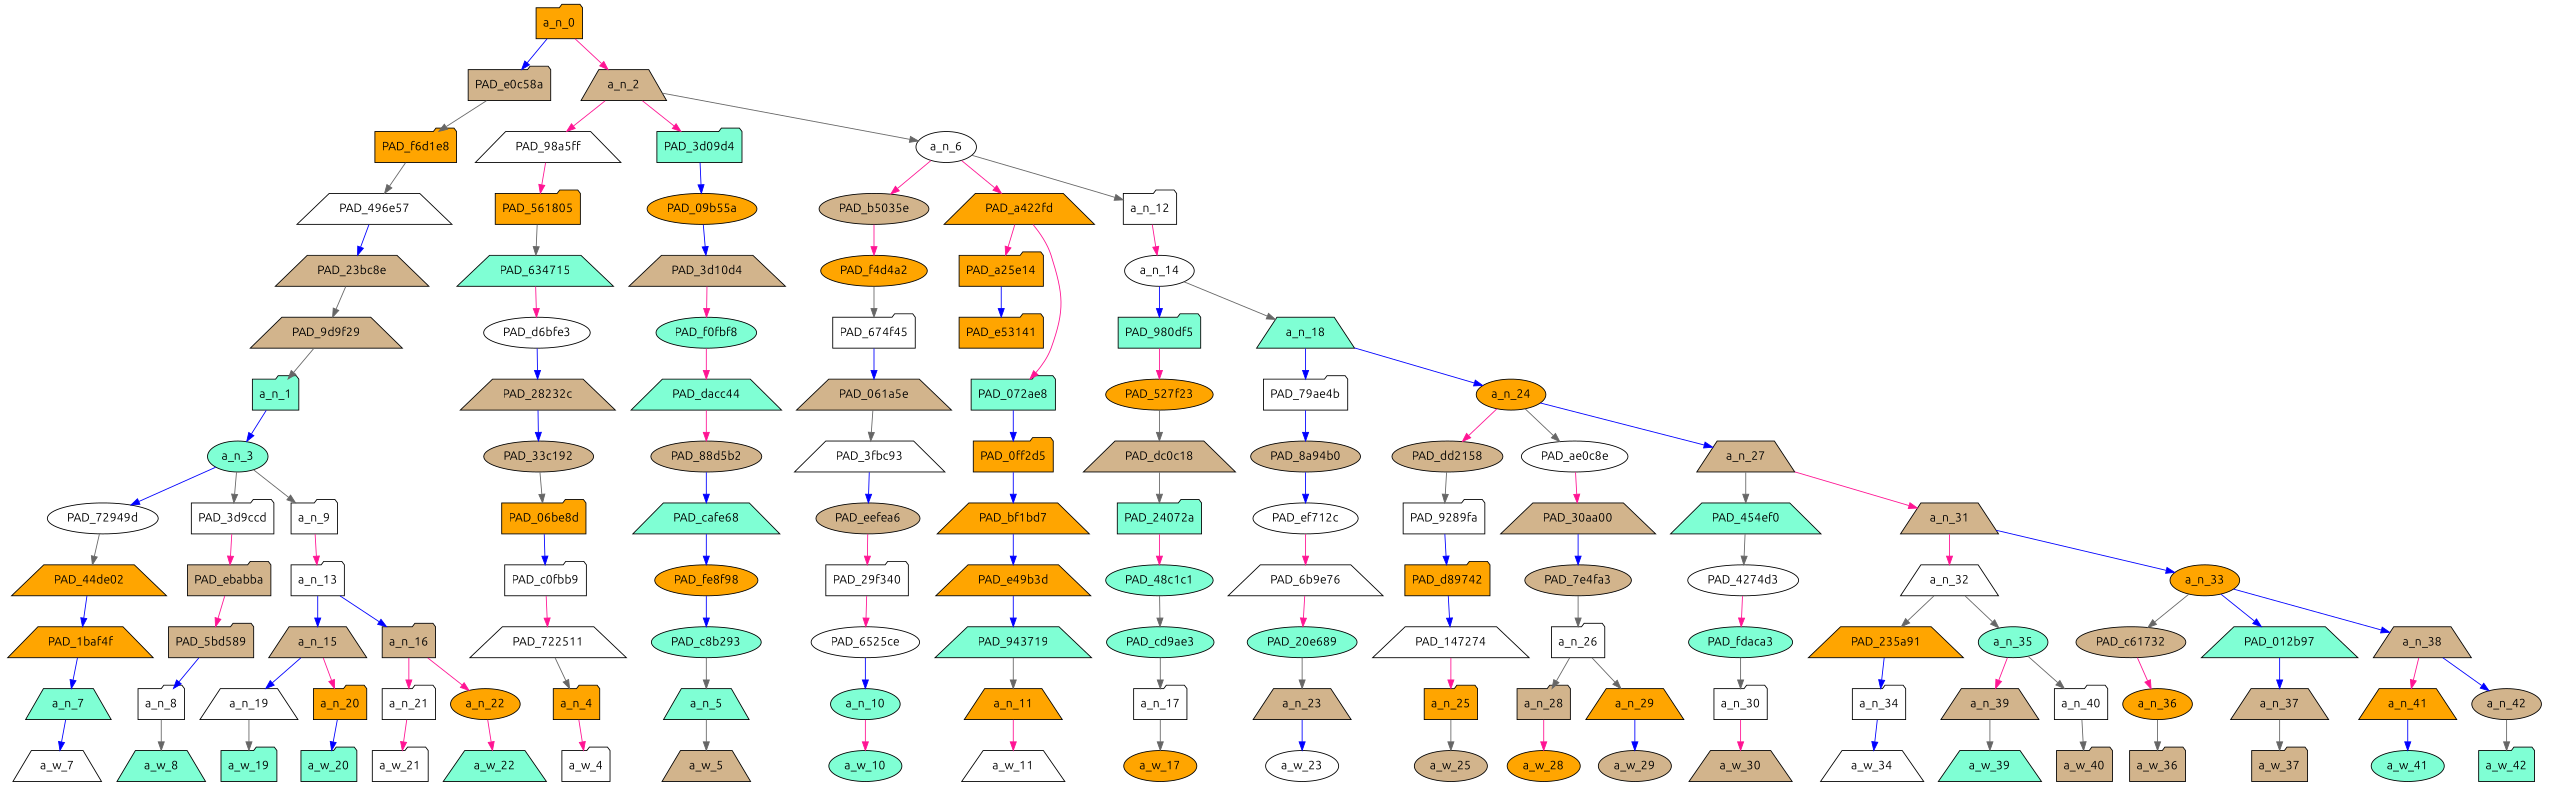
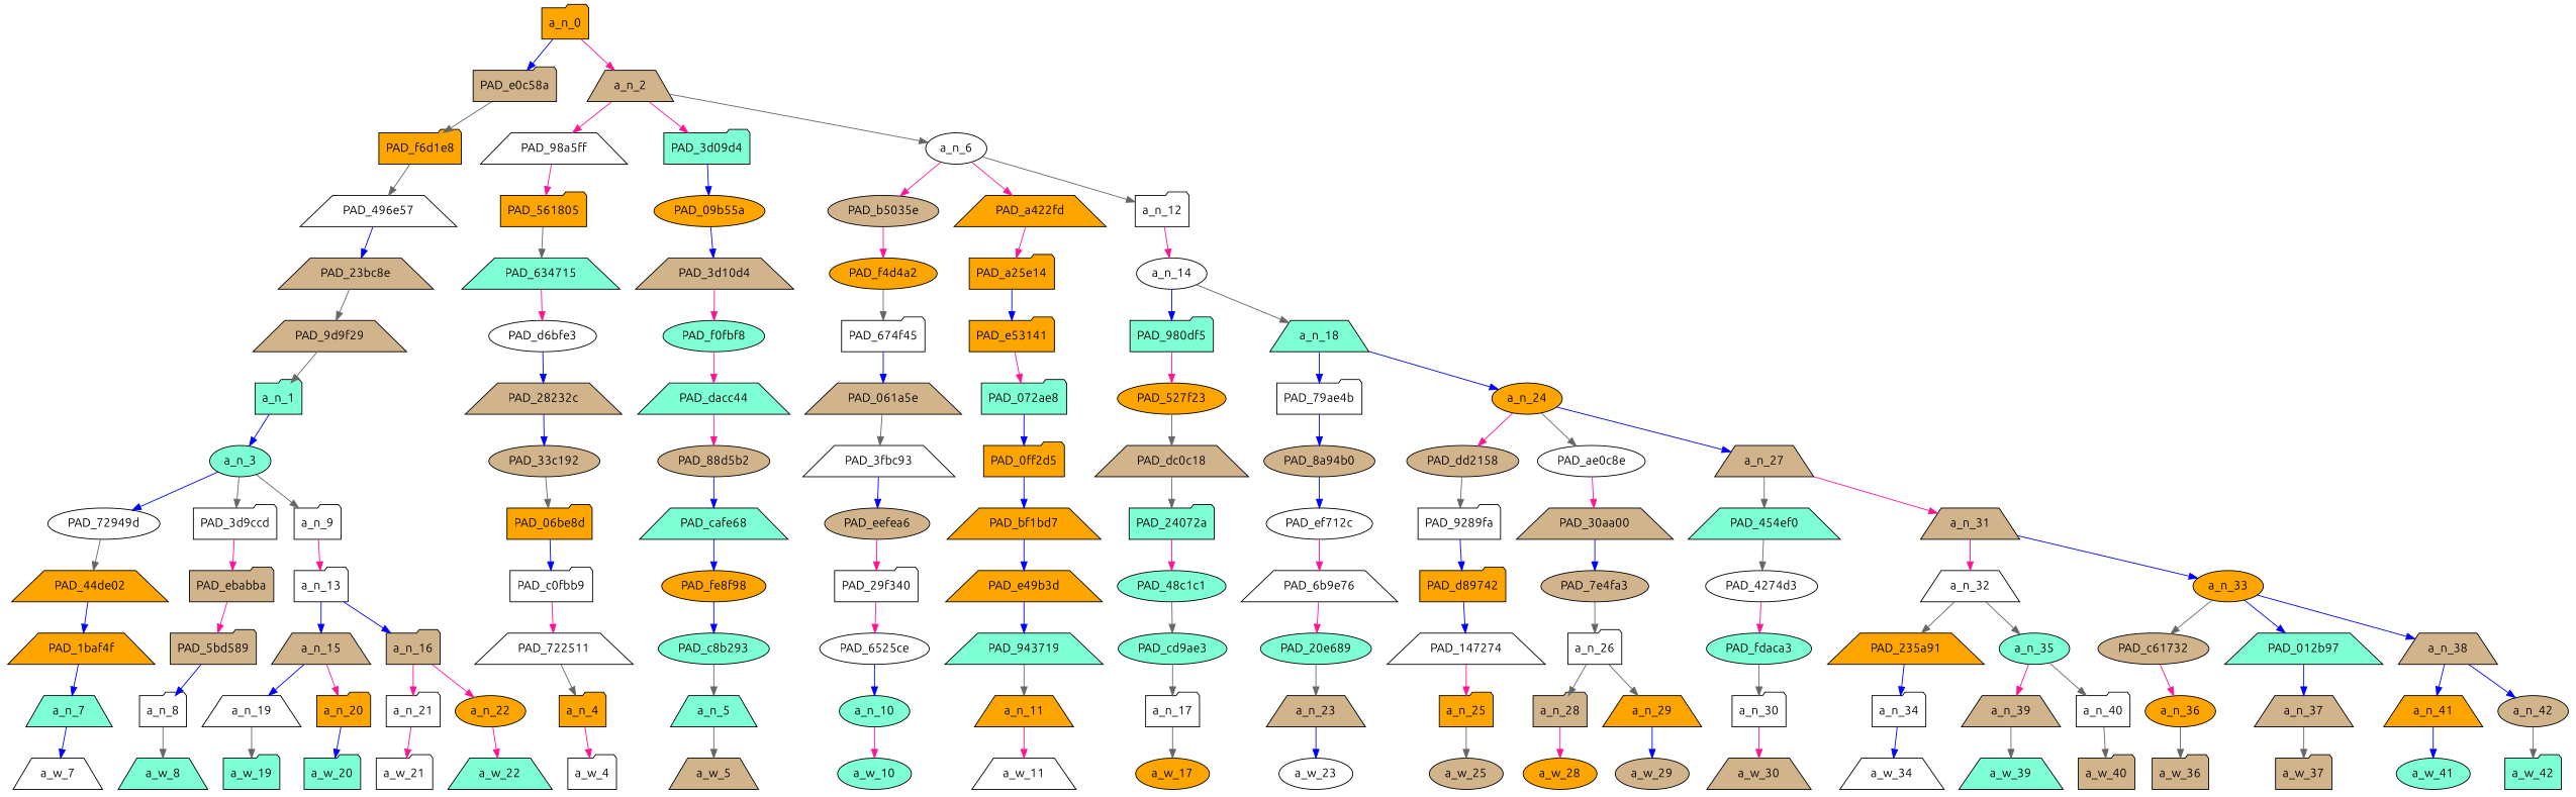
  strict digraph {
    fontname=Ubuntu
    node [div_dir=1 fillcolor=white fontname=Ubuntu index=0 level=1 shape=trapezium style=filled text_span="[6]" value=0.02145197]
    edge [color=blue fontname=Ubuntu]
    a_n_0 [fillcolor=orange level=12 shape=folder text_span="[0, 1, 2, 3, 4, 5, 6, 7, 8, 9, 10, 11, 12, 13, 14, 15, 16, 17, 18, 19, 20, 21, 22]" value=1.00000001]
    PAD_e0c58a [fillcolor=tan level=11 shape=folder text_span="[0, 1, 2, 3, 4, 5]" value=0.44336953]
    a_n_2 [fillcolor=tan index=1 level=11 text_span="[6, 7, 8, 9, 10, 11, 12, 13, 14, 15, 16, 17, 18, 19, 20, 21, 22]" value=0.55626993]
    PAD_f6d1e8 [fillcolor=orange level=10 shape=folder text_span="[0, 1, 2, 3, 4, 5]" value=0.44336953]
    PAD_98a5ff [index=1 level=10]
    PAD_3d09d4 [div_dir=-1 fillcolor=aquamarine index=2 level=10 shape=folder text_span="[7]" value=0.01669213]
    a_n_6 [index=3 level=10 shape=ellipse text_span="[8, 9, 10, 11, 12, 13, 14, 15, 16, 17, 18, 19, 20, 21, 22]" value=0.51800362]
    PAD_496e57 [level=9 text_span="[0, 1, 2, 3, 4, 5]" value=0.44336953]
    PAD_561805 [fillcolor=orange index=1 level=9 shape=folder]
    PAD_09b55a [div_dir=-1 fillcolor=orange index=2 level=9 shape=ellipse text_span="[7]" value=0.01669213]
    PAD_b5035e [fillcolor=tan index=3 level=9 shape=ellipse text_span="[8]" value=0.03843047]
    PAD_a422fd [fillcolor=orange index=4 level=9 text_span="[9]" value=0.02264936]
    a_n_12 [index=5 level=9 shape=folder text_span="[10, 11, 12, 13, 14, 15, 16, 17, 18, 19, 20, 21, 22]" value=0.45679884]
    PAD_23bc8e [fillcolor=tan level=8 text_span="[0, 1, 2, 3, 4, 5]" value=0.44336953]
    PAD_9d9f29 [fillcolor=tan level=7 text_span="[0, 1, 2, 3, 4, 5]" value=0.44336953]
    a_n_1 [fillcolor=aquamarine level=6 shape=folder text_span="[0, 1, 2, 3, 4, 5]" value=0.44336953]
    a_n_3 [fillcolor=aquamarine level=5 shape=ellipse text_span="[0, 1, 2, 3, 4, 5]" value=0.44287771]
    PAD_72949d [div_dir=-1 level=4 shape=ellipse text_span="[0]" value=0.03930392]
    PAD_3d9ccd [div_dir=-1 index=1 level=4 shape=folder text_span="[1]" value=0.03933010]
    a_n_9 [index=2 level=4 shape=folder text_span="[2, 3, 4, 5]" value=0.36375187]
    PAD_44de02 [div_dir=-1 fillcolor=orange level=3 text_span="[0]" value=0.03930392]
    PAD_ebabba [div_dir=-1 fillcolor=tan index=1 level=3 shape=folder text_span="[1]" value=0.03933010]
    a_n_13 [index=2 level=3 shape=folder text_span="[2, 3, 4, 5]" value=0.36302118]
    PAD_1baf4f [div_dir=-1 fillcolor=orange level=2 text_span="[0]" value=0.03930392]
    PAD_5bd589 [div_dir=-1 fillcolor=tan index=1 level=2 shape=folder text_span="[1]" value=0.03933010]
    a_n_15 [fillcolor=tan index=2 level=2 text_span="[2, 3]" value=0.27075903]
    a_n_16 [fillcolor=tan index=3 level=2 shape=folder text_span="[4, 5]" value=0.09153145]
    a_n_7 [div_dir=-1 fillcolor=aquamarine text_span="[0]" value=0.03930392]
    a_w_7 [div_dir=0 level=0 text_span="[0]" value=calling]
    a_n_8 [div_dir=-1 index=1 shape=folder text_span="[1]" value=0.03933010]
    a_w_8 [div_dir=0 fillcolor=aquamarine index=1 level=0 text_span="[1]" value=me]
    a_n_19 [index=2 text_span="[2]" value=0.04470608]
    a_n_20 [fillcolor=orange index=3 shape=folder text_span="[3]" value=0.22515436]
    a_n_21 [index=4 shape=folder text_span="[4]" value=0.04204723]
    a_n_22 [fillcolor=orange index=5 shape=ellipse text_span="[5]" value=0.04935605]
    a_w_19 [div_dir=0 fillcolor=aquamarine index=2 level=0 shape=folder text_span="[2]" value=a]
    a_w_20 [div_dir=0 fillcolor=aquamarine index=3 level=0 shape=folder text_span="[3]" value=nigger]
    a_w_21 [div_dir=0 index=4 level=0 shape=folder text_span="[4]" value=on]
    a_w_22 [div_dir=0 fillcolor=aquamarine index=5 level=0 text_span="[5]" value=gab]
    PAD_634715 [fillcolor=aquamarine index=1 level=8]
    PAD_3d10d4 [div_dir=-1 fillcolor=tan index=2 level=8 text_span="[7]" value=0.01669213]
    PAD_f4d4a2 [fillcolor=orange index=3 level=8 shape=ellipse text_span="[8]" value=0.03843047]
    PAD_a25e14 [fillcolor=orange index=4 level=8 shape=folder text_span="[9]" value=0.02264936]
    a_n_14 [index=5 level=8 shape=ellipse text_span="[10, 11, 12, 13, 14, 15, 16, 17, 18, 19, 20, 21, 22]" value=0.45669711]
    PAD_d6bfe3 [index=1 level=7 shape=ellipse]
    PAD_28232c [fillcolor=tan index=1 level=6]
    PAD_33c192 [fillcolor=tan index=1 level=5 shape=ellipse]
    PAD_06be8d [fillcolor=orange index=3 level=4 shape=folder]
    PAD_c0fbb9 [index=3 level=3 shape=folder]
    PAD_722511 [index=4 level=2]
    a_n_4 [fillcolor=orange index=6 shape=folder]
    a_w_4 [div_dir=0 index=6 level=0 shape=folder value=does]
    PAD_f0fbf8 [div_dir=-1 fillcolor=aquamarine index=2 level=7 shape=ellipse text_span="[7]" value=0.01669213]
    PAD_dacc44 [div_dir=-1 fillcolor=aquamarine index=2 level=6 text_span="[7]" value=0.01669213]
    PAD_88d5b2 [div_dir=-1 fillcolor=tan index=2 level=5 shape=ellipse text_span="[7]" value=0.01669213]
    PAD_cafe68 [div_dir=-1 fillcolor=aquamarine index=4 level=4 text_span="[7]" value=0.01669213]
    PAD_fe8f98 [div_dir=-1 fillcolor=orange index=4 level=3 shape=ellipse text_span="[7]" value=0.01669213]
    PAD_c8b293 [div_dir=-1 fillcolor=aquamarine index=5 level=2 shape=ellipse text_span="[7]" value=0.01669213]
    a_n_5 [div_dir=-1 fillcolor=aquamarine index=7 text_span="[7]" value=0.01669213]
    a_w_5 [div_dir=0 fillcolor=tan index=7 level=0 text_span="[7]" value=not]
    PAD_674f45 [index=3 level=7 shape=folder text_span="[8]" value=0.03843047]
    PAD_e53141 [fillcolor=orange index=4 level=7 shape=folder text_span="[9]" value=0.02264936]
    PAD_980df5 [fillcolor=aquamarine index=5 level=7 shape=folder text_span="[10]" value=0.01917907]
    a_n_18 [fillcolor=aquamarine index=6 level=7 text_span="[11, 12, 13, 14, 15, 16, 17, 18, 19, 20, 21, 22]" value=0.43741630]
    PAD_061a5e [fillcolor=tan index=3 level=6 text_span="[8]" value=0.03843047]
    PAD_3fbc93 [index=3 level=5 text_span="[8]" value=0.03843047]
    PAD_eefea6 [fillcolor=tan index=5 level=4 shape=ellipse text_span="[8]" value=0.03843047]
    PAD_29f340 [index=5 level=3 shape=folder text_span="[8]" value=0.03843047]
    PAD_6525ce [index=6 level=2 shape=ellipse text_span="[8]" value=0.03843047]
    a_n_10 [fillcolor=aquamarine index=8 shape=ellipse text_span="[8]" value=0.03843047]
    a_w_10 [div_dir=0 fillcolor=aquamarine index=8 level=0 shape=ellipse text_span="[8]" value=faze]
    PAD_072ae8 [fillcolor=aquamarine index=4 level=6 shape=folder text_span="[9]" value=0.02264936]
    PAD_0ff2d5 [fillcolor=orange index=4 level=5 shape=folder text_span="[9]" value=0.02264936]
    PAD_bf1bd7 [fillcolor=orange index=6 level=4 text_span="[9]" value=0.02264936]
    PAD_e49b3d [fillcolor=orange index=6 level=3 text_span="[9]" value=0.02264936]
    PAD_943719 [fillcolor=aquamarine index=7 level=2 text_span="[9]" value=0.02264936]
    a_n_11 [fillcolor=orange index=9 text_span="[9]" value=0.02264936]
    a_w_11 [div_dir=0 index=9 level=0 text_span="[9]" value=me1]
    PAD_527f23 [fillcolor=orange index=5 level=6 shape=ellipse text_span="[10]" value=0.01917907]
    PAD_79ae4b [index=6 level=6 shape=folder text_span="[11]" value=0.01901031]
    a_n_24 [fillcolor=orange index=7 level=6 shape=ellipse text_span="[12, 13, 14, 15, 16, 17, 18, 19, 20, 21, 22]" value=0.41831256]
    PAD_dc0c18 [fillcolor=tan index=5 level=5 text_span="[10]" value=0.01917907]
    PAD_8a94b0 [fillcolor=tan index=6 level=5 shape=ellipse text_span="[11]" value=0.01901031]
    PAD_dd2158 [fillcolor=tan index=7 level=5 shape=ellipse text_span="[12]" value=0.01663343]
    PAD_ae0c8e [index=8 level=5 shape=ellipse text_span="[13, 14]" value=0.04545078]
    a_n_27 [fillcolor=tan index=9 level=5 text_span="[15, 16, 17, 18, 19, 20, 21, 22]" value=0.35614061]
    PAD_24072a [fillcolor=aquamarine index=7 level=4 shape=folder text_span="[10]" value=0.01917907]
    PAD_48c1c1 [fillcolor=aquamarine index=7 level=3 shape=ellipse text_span="[10]" value=0.01917907]
    PAD_cd9ae3 [fillcolor=aquamarine index=8 level=2 shape=ellipse text_span="[10]" value=0.01917907]
    a_n_17 [index=10 shape=folder text_span="[10]" value=0.01917907]
    a_w_17 [div_dir=0 fillcolor=orange index=10 level=0 shape=ellipse text_span="[10]" value=i]
    PAD_ef712c [index=8 level=4 shape=ellipse text_span="[11]" value=0.01901031]
    PAD_9289fa [index=9 level=4 shape=folder text_span="[12]" value=0.01663343]
    PAD_30aa00 [fillcolor=tan index=10 level=4 text_span="[13, 14]" value=0.04545078]
    PAD_454ef0 [fillcolor=aquamarine index=11 level=4 text_span="[15]" value=0.01849321]
    a_n_31 [fillcolor=tan index=12 level=4 text_span="[16, 17, 18, 19, 20, 21, 22]" value=0.33756326]
    PAD_6b9e76 [index=8 level=3 text_span="[11]" value=0.01901031]
    PAD_20e689 [fillcolor=aquamarine index=9 level=2 shape=ellipse text_span="[11]" value=0.01901031]
    a_n_23 [fillcolor=tan index=11 text_span="[11]" value=0.01901031]
    a_w_23 [div_dir=0 index=11 level=0 shape=ellipse text_span="[11]" value=will]
    PAD_d89742 [fillcolor=orange index=9 level=3 shape=folder text_span="[12]" value=0.01663343]
    PAD_7e4fa3 [fillcolor=tan index=10 level=3 shape=ellipse text_span="[13, 14]" value=0.04545078]
    PAD_4274d3 [index=11 level=3 shape=ellipse text_span="[15]" value=0.01849321]
    a_n_32 [index=12 level=3 text_span="[16, 17, 18]" value=0.07880976]
    a_n_33 [fillcolor=orange index=13 level=3 shape=ellipse text_span="[19, 20, 21, 22]" value=0.25866626]
    PAD_147274 [index=10 level=2 text_span="[12]" value=0.01663343]
    a_n_25 [fillcolor=orange index=12 shape=folder text_span="[12]" value=0.01663343]
    a_w_25 [div_dir=0 fillcolor=tan index=12 level=0 shape=ellipse text_span="[12]" value=be]
    a_n_26 [index=11 level=2 shape=folder text_span="[13, 14]" value=0.04545078]
    a_n_28 [fillcolor=tan index=13 shape=folder text_span="[13]" value=0.01808358]
    a_n_29 [fillcolor=orange index=14 text_span="[14]" value=0.02734595]
    a_w_28 [div_dir=0 fillcolor=orange index=13 level=0 shape=ellipse text_span="[13]" value=really]
    a_w_29 [div_dir=0 fillcolor=tan index=14 level=0 shape=ellipse text_span="[14]" value=impressed]
    PAD_fdaca3 [fillcolor=aquamarine index=12 level=2 shape=ellipse text_span="[15]" value=0.01849321]
    PAD_235a91 [fillcolor=orange index=13 level=2 text_span="[16]" value=0.02503339]
    a_n_35 [fillcolor=aquamarine index=14 level=2 shape=ellipse text_span="[17, 18]" value=0.05373930]
    PAD_c61732 [div_dir=-1 fillcolor=tan index=15 level=2 shape=ellipse text_span="[19]" value=0.03116900]
    PAD_012b97 [div_dir=-1 fillcolor=aquamarine index=16 level=2 text_span="[20]" value=0.02736269]
    a_n_38 [fillcolor=tan index=17 level=2 text_span="[21, 22]" value=0.20005479]
    a_n_30 [index=15 shape=folder text_span="[15]" value=0.01849321]
    a_w_30 [div_dir=0 fillcolor=tan index=15 level=0 text_span="[15]" value=when]
    a_n_34 [index=16 shape=folder text_span="[16]" value=0.02503339]
    a_n_39 [fillcolor=tan index=17 text_span="[17]" value=0.02572505]
    a_n_40 [index=18 shape=folder text_span="[18]" value=0.02798205]
    a_n_36 [div_dir=-1 fillcolor=orange index=19 shape=ellipse text_span="[19]" value=0.03116900]
    a_n_37 [div_dir=-1 fillcolor=tan index=20 text_span="[20]" value=0.02736269]
    a_n_41 [fillcolor=orange index=21 text_span="[21]" value=0.02621224]
    a_n_42 [fillcolor=tan index=22 shape=ellipse text_span="[22]" value=0.17362900]
    a_w_34 [div_dir=0 index=16 level=0 text_span="[16]" value=someone]
    a_w_39 [div_dir=0 fillcolor=aquamarine index=17 level=0 text_span="[17]" value=on1]
    a_w_40 [div_dir=0 fillcolor=tan index=18 level=0 shape=folder text_span="[18]" value=here]
    a_w_36 [div_dir=0 fillcolor=tan index=19 level=0 shape=folder text_span="[19]" value=calls]
    a_w_37 [div_dir=0 fillcolor=tan index=20 level=0 shape=folder text_span="[20]" value=me2]
    a_w_41 [div_dir=0 fillcolor=aquamarine index=21 level=0 shape=ellipse text_span="[21]" value=a1]
    a_w_42 [div_dir=0 fillcolor=aquamarine index=22 level=0 shape=folder text_span="[22]" value=mooncricket]
    a_n_0 -> PAD_e0c58a
    a_n_0 -> a_n_2 [color=deeppink]
    PAD_e0c58a -> PAD_f6d1e8 [color=gray40]
    a_n_2 -> PAD_98a5ff [color=deeppink]
    a_n_2 -> PAD_3d09d4 [color=deeppink]
    a_n_2 -> a_n_6 [color=gray40]
    PAD_f6d1e8 -> PAD_496e57 [color=gray40]
    PAD_98a5ff -> PAD_561805 [color=deeppink]
    PAD_3d09d4 -> PAD_09b55a
    a_n_6 -> PAD_b5035e [color=deeppink]
    a_n_6 -> PAD_a422fd [color=deeppink]
    a_n_6 -> a_n_12 [color=gray40]
    PAD_496e57 -> PAD_23bc8e
    PAD_561805 -> PAD_634715 [color=gray40]
    PAD_09b55a -> PAD_3d10d4
    PAD_b5035e -> PAD_f4d4a2 [color=deeppink]
    PAD_a422fd -> PAD_a25e14 [color=deeppink]
    a_n_12 -> a_n_14 [color=deeppink]
    PAD_23bc8e -> PAD_9d9f29 [color=gray40]
    PAD_9d9f29 -> a_n_1 [color=gray40]
    a_n_1 -> a_n_3
    a_n_3 -> PAD_72949d
    a_n_3 -> PAD_3d9ccd [color=gray40]
    a_n_3 -> a_n_9 [color=gray40]
    PAD_72949d -> PAD_44de02 [color=gray40]
    PAD_3d9ccd -> PAD_ebabba [color=deeppink]
    a_n_9 -> a_n_13 [color=deeppink]
    PAD_44de02 -> PAD_1baf4f
    PAD_ebabba -> PAD_5bd589 [color=deeppink]
    a_n_13 -> a_n_15
    a_n_13 -> a_n_16
    PAD_1baf4f -> a_n_7
    PAD_5bd589 -> a_n_8
    a_n_15 -> a_n_19
    a_n_15 -> a_n_20 [color=deeppink]
    a_n_16 -> a_n_21 [color=deeppink]
    a_n_16 -> a_n_22 [color=deeppink]
    a_n_7 -> a_w_7
    a_n_8 -> a_w_8 [color=gray40]
    a_n_19 -> a_w_19 [color=gray40]
    a_n_20 -> a_w_20
    a_n_21 -> a_w_21 [color=deeppink]
    a_n_22 -> a_w_22 [color=deeppink]
    PAD_634715 -> PAD_d6bfe3 [color=deeppink]
    PAD_3d10d4 -> PAD_f0fbf8 [color=deeppink]
    PAD_f4d4a2 -> PAD_674f45 [color=gray40]
    PAD_a25e14 -> PAD_e53141
    a_n_14 -> PAD_980df5
    a_n_14 -> a_n_18 [color=gray40]
    PAD_d6bfe3 -> PAD_28232c
    PAD_28232c -> PAD_33c192
    PAD_33c192 -> PAD_06be8d [color=gray40]
    PAD_06be8d -> PAD_c0fbb9
    PAD_c0fbb9 -> PAD_722511 [color=deeppink]
    PAD_722511 -> a_n_4 [color=gray40]
    a_n_4 -> a_w_4 [color=deeppink]
    PAD_f0fbf8 -> PAD_dacc44 [color=deeppink]
    PAD_dacc44 -> PAD_88d5b2 [color=deeppink]
    PAD_88d5b2 -> PAD_cafe68
    PAD_cafe68 -> PAD_fe8f98
    PAD_fe8f98 -> PAD_c8b293
    PAD_c8b293 -> a_n_5 [color=gray40]
    a_n_5 -> a_w_5 [color=gray40]
    PAD_674f45 -> PAD_061a5e
-   PAD_a422fd -> PAD_072ae8 [color=deeppink]
+   PAD_e53141 -> PAD_072ae8 [color=deeppink]
    PAD_980df5 -> PAD_527f23 [color=deeppink]
    a_n_18 -> PAD_79ae4b
    a_n_18 -> a_n_24
    PAD_061a5e -> PAD_3fbc93 [color=gray40]
    PAD_3fbc93 -> PAD_eefea6
    PAD_eefea6 -> PAD_29f340 [color=deeppink]
    PAD_29f340 -> PAD_6525ce [color=deeppink]
    PAD_6525ce -> a_n_10
    a_n_10 -> a_w_10 [color=deeppink]
    PAD_072ae8 -> PAD_0ff2d5
    PAD_0ff2d5 -> PAD_bf1bd7
    PAD_bf1bd7 -> PAD_e49b3d
    PAD_e49b3d -> PAD_943719
    PAD_943719 -> a_n_11 [color=gray40]
    a_n_11 -> a_w_11 [color=deeppink]
    PAD_527f23 -> PAD_dc0c18 [color=gray40]
    PAD_79ae4b -> PAD_8a94b0
    a_n_24 -> PAD_dd2158 [color=deeppink]
    a_n_24 -> PAD_ae0c8e [color=gray40]
    a_n_24 -> a_n_27
    PAD_dc0c18 -> PAD_24072a [color=gray40]
    PAD_8a94b0 -> PAD_ef712c
    PAD_dd2158 -> PAD_9289fa [color=gray40]
    PAD_ae0c8e -> PAD_30aa00 [color=deeppink]
    a_n_27 -> PAD_454ef0 [color=gray40]
    a_n_27 -> a_n_31 [color=deeppink]
    PAD_24072a -> PAD_48c1c1 [color=deeppink]
    PAD_48c1c1 -> PAD_cd9ae3 [color=gray40]
    PAD_cd9ae3 -> a_n_17 [color=gray40]
    a_n_17 -> a_w_17 [color=gray40]
    PAD_ef712c -> PAD_6b9e76 [color=deeppink]
    PAD_9289fa -> PAD_d89742
    PAD_30aa00 -> PAD_7e4fa3
    PAD_454ef0 -> PAD_4274d3 [color=gray40]
    a_n_31 -> a_n_32 [color=deeppink]
    a_n_31 -> a_n_33
    PAD_6b9e76 -> PAD_20e689 [color=deeppink]
    PAD_20e689 -> a_n_23 [color=gray40]
    a_n_23 -> a_w_23
    PAD_d89742 -> PAD_147274
    PAD_7e4fa3 -> a_n_26 [color=gray40]
    PAD_4274d3 -> PAD_fdaca3 [color=deeppink]
    a_n_32 -> PAD_235a91 [color=gray40]
    a_n_32 -> a_n_35 [color=gray40]
    a_n_33 -> PAD_c61732 [color=gray40]
    a_n_33 -> PAD_012b97
    a_n_33 -> a_n_38
    PAD_147274 -> a_n_25 [color=deeppink]
    a_n_25 -> a_w_25 [color=gray40]
    a_n_26 -> a_n_28 [color=gray40]
    a_n_26 -> a_n_29 [color=gray40]
    a_n_28 -> a_w_28 [color=deeppink]
    a_n_29 -> a_w_29
    PAD_fdaca3 -> a_n_30 [color=gray40]
    PAD_235a91 -> a_n_34
    a_n_35 -> a_n_39 [color=deeppink]
    a_n_35 -> a_n_40 [color=gray40]
    PAD_c61732 -> a_n_36 [color=deeppink]
    PAD_012b97 -> a_n_37
-   a_n_38 -> a_n_41 [color=deeppink]
+   a_n_38 -> a_n_41
    a_n_38 -> a_n_42
    a_n_30 -> a_w_30 [color=deeppink]
    a_n_34 -> a_w_34
    a_n_39 -> a_w_39 [color=gray40]
    a_n_40 -> a_w_40 [color=gray40]
    a_n_36 -> a_w_36 [color=gray40]
    a_n_37 -> a_w_37 [color=gray40]
    a_n_41 -> a_w_41
    a_n_42 -> a_w_42 [color=gray40]
  }
